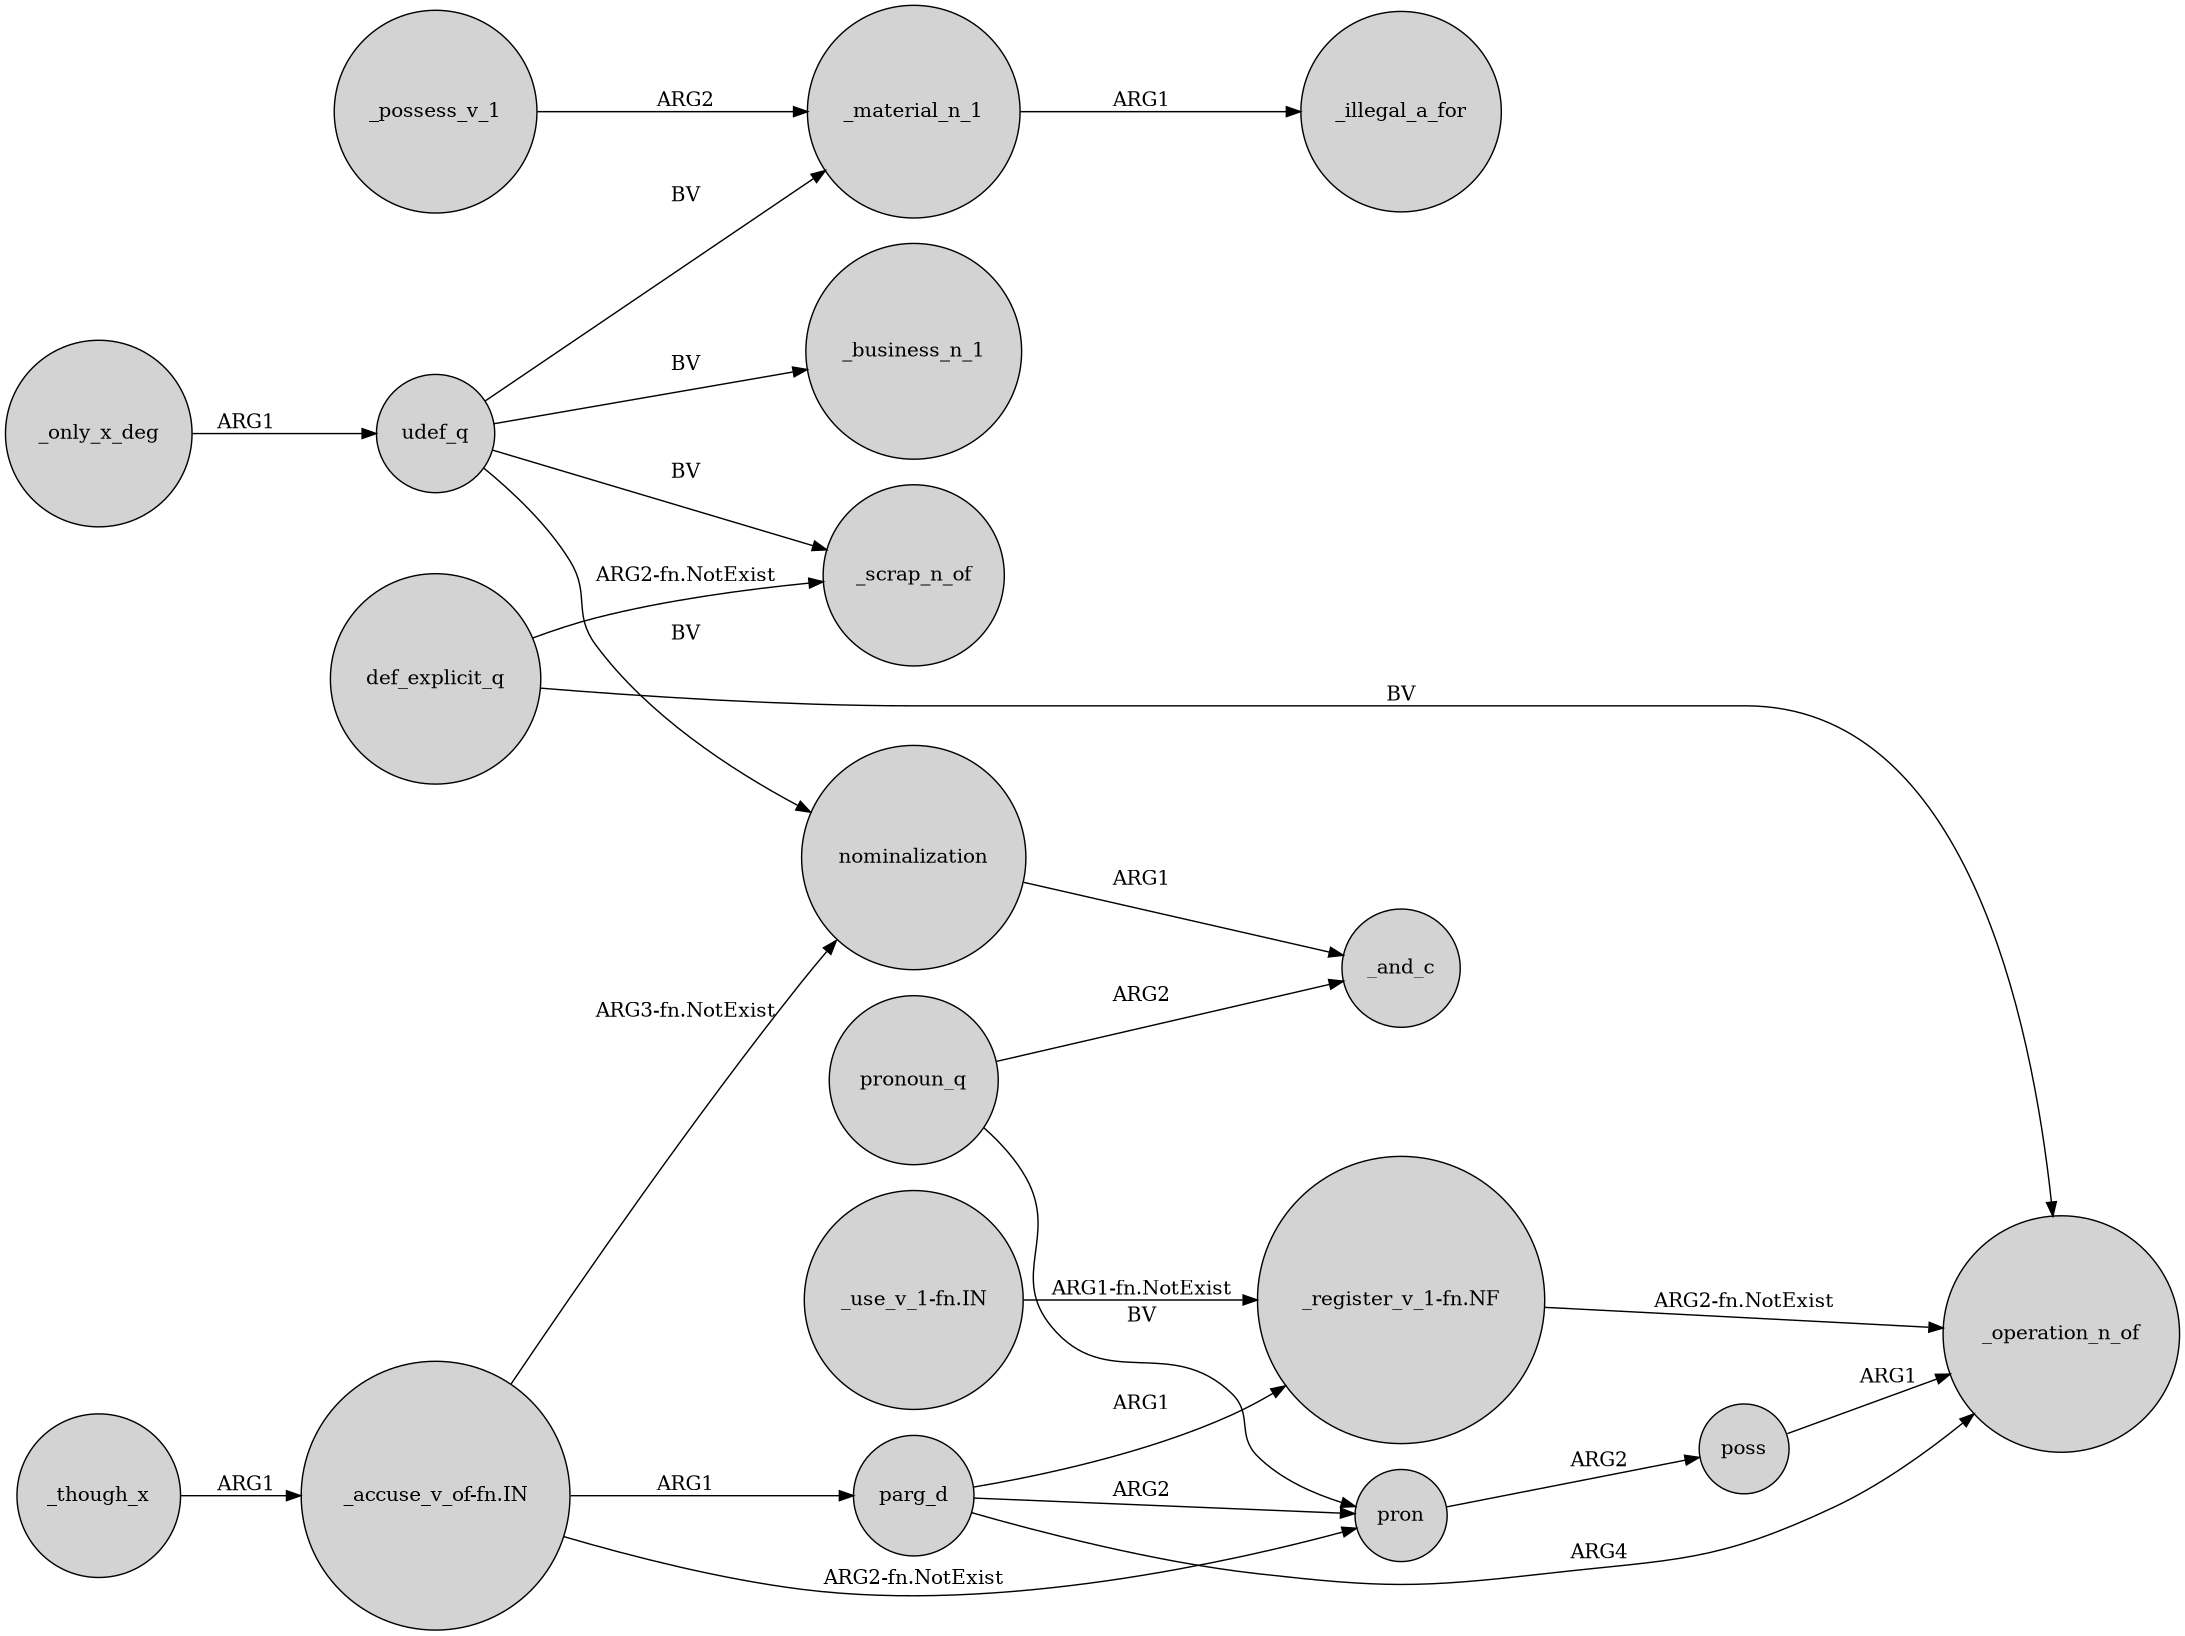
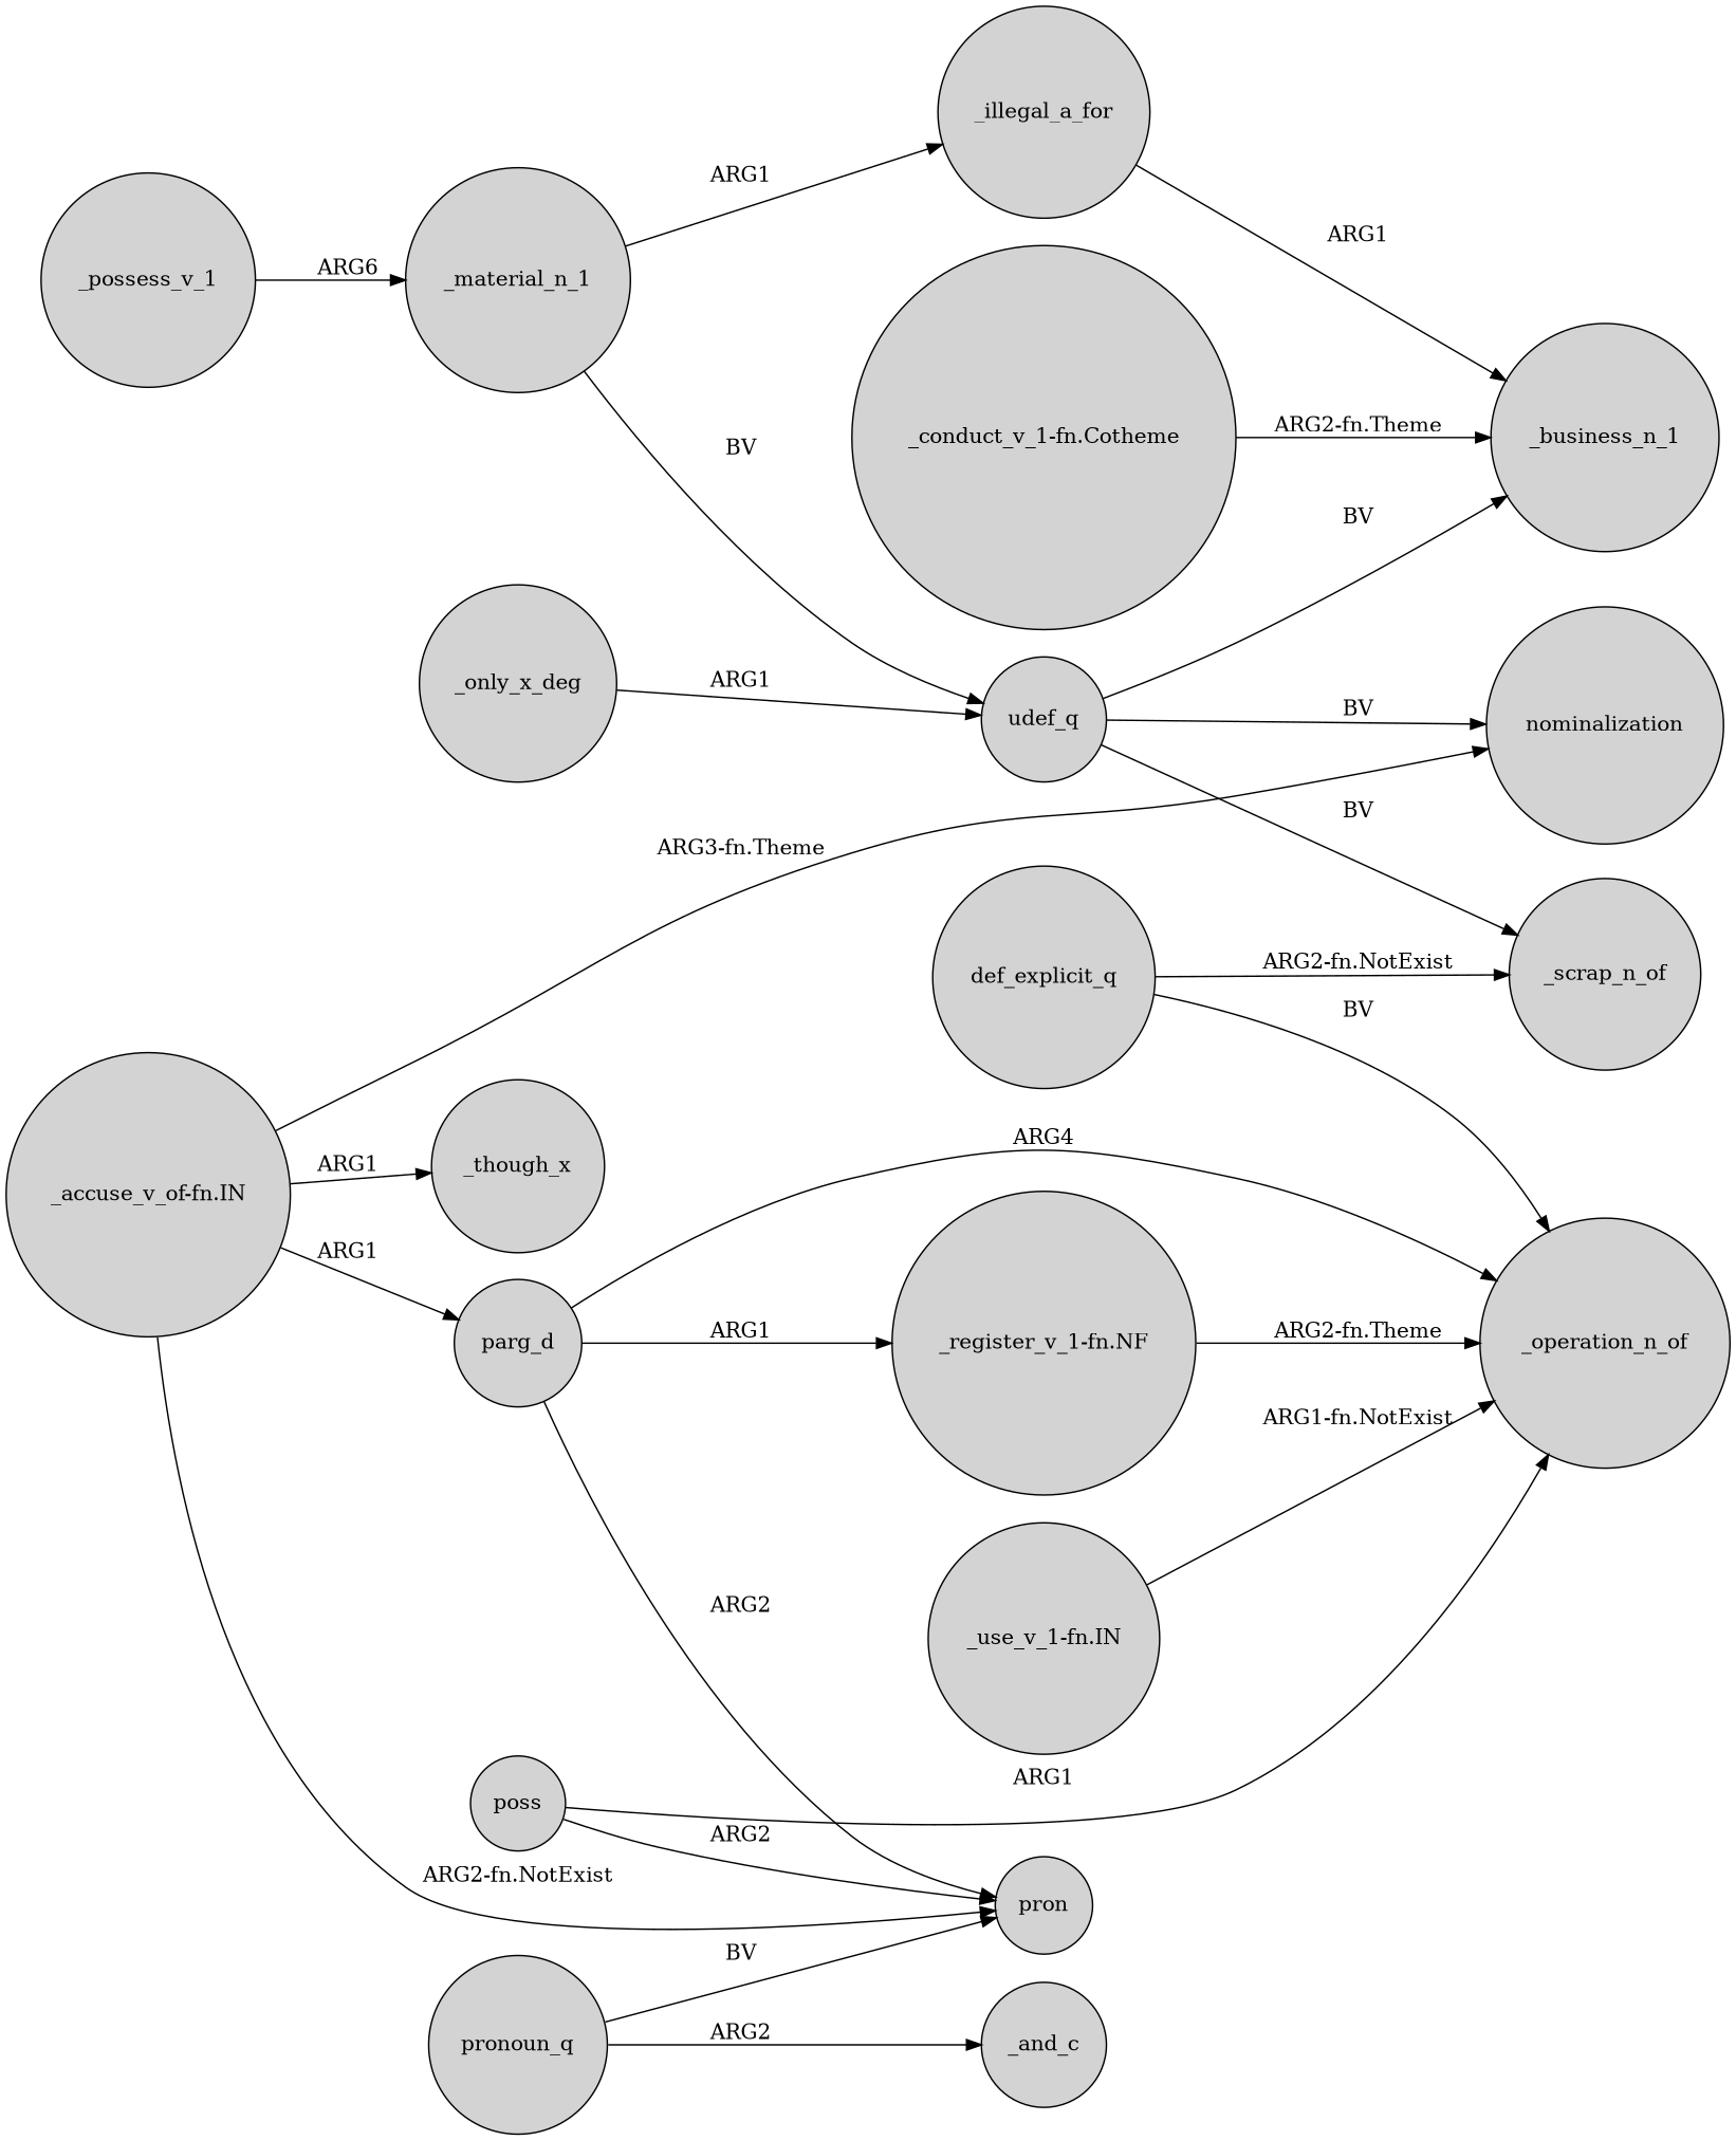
  digraph {
    rankdir=LR
    node [shape=circle style=filled]
    _only_x_deg
    udef_q
    nominalization
    _business_n_1
    _material_n_1
    _scrap_n_of
    _and_c
    _illegal_a_for
    parg_d
    _operation_n_of
    pron
    "_register_v_1-fn.NF"
    "_accuse_v_of-fn.IN"
    poss
+   "_conduct_v_1-fn.Cotheme"
    _possess_v_1
    pronoun_q
    def_explicit_q
    _though_x
    "_use_v_1-fn.IN"
    _only_x_deg -> udef_q [label=ARG1]
    udef_q -> nominalization [label=BV]
    udef_q -> _business_n_1 [label=BV]
-   udef_q -> _material_n_1 [label=BV]
+   _material_n_1 -> udef_q [label=BV]
    udef_q -> _scrap_n_of [label=BV]
-   nominalization -> _and_c [label=ARG1]
    _material_n_1 -> _illegal_a_for [label=ARG1]
+   _illegal_a_for -> _business_n_1 [label=ARG1]
    parg_d -> _operation_n_of [label=ARG4]
    parg_d -> pron [label=ARG2]
    parg_d -> "_register_v_1-fn.NF" [label=ARG1]
-   "_register_v_1-fn.NF" -> _operation_n_of [label="ARG2-fn.NotExist"]
-   "_accuse_v_of-fn.IN" -> nominalization [label="ARG3-fn.NotExist"]
+   "_register_v_1-fn.NF" -> _operation_n_of [label="ARG2-fn.Theme"]
+   "_accuse_v_of-fn.IN" -> nominalization [label="ARG3-fn.Theme"]
    "_accuse_v_of-fn.IN" -> parg_d [label=ARG1]
    "_accuse_v_of-fn.IN" -> pron [label="ARG2-fn.NotExist"]
    poss -> _operation_n_of [label=ARG1]
-   pron -> poss [label=ARG2]
-   _possess_v_1 -> _material_n_1 [label=ARG2]
+   poss -> pron [label=ARG2]
+   "_conduct_v_1-fn.Cotheme" -> _business_n_1 [label="ARG2-fn.Theme"]
+   _possess_v_1 -> _material_n_1 [label=ARG6]
    pronoun_q -> _and_c [label=ARG2]
    pronoun_q -> pron [label=BV]
    def_explicit_q -> _scrap_n_of [label="ARG2-fn.NotExist"]
    def_explicit_q -> _operation_n_of [label=BV]
-   _though_x -> "_accuse_v_of-fn.IN" [label=ARG1]
-   "_use_v_1-fn.IN" -> "_register_v_1-fn.NF" [label="ARG1-fn.NotExist"]
+   "_accuse_v_of-fn.IN" -> _though_x [label=ARG1]
+   "_use_v_1-fn.IN" -> _operation_n_of [label="ARG1-fn.NotExist"]
  }
